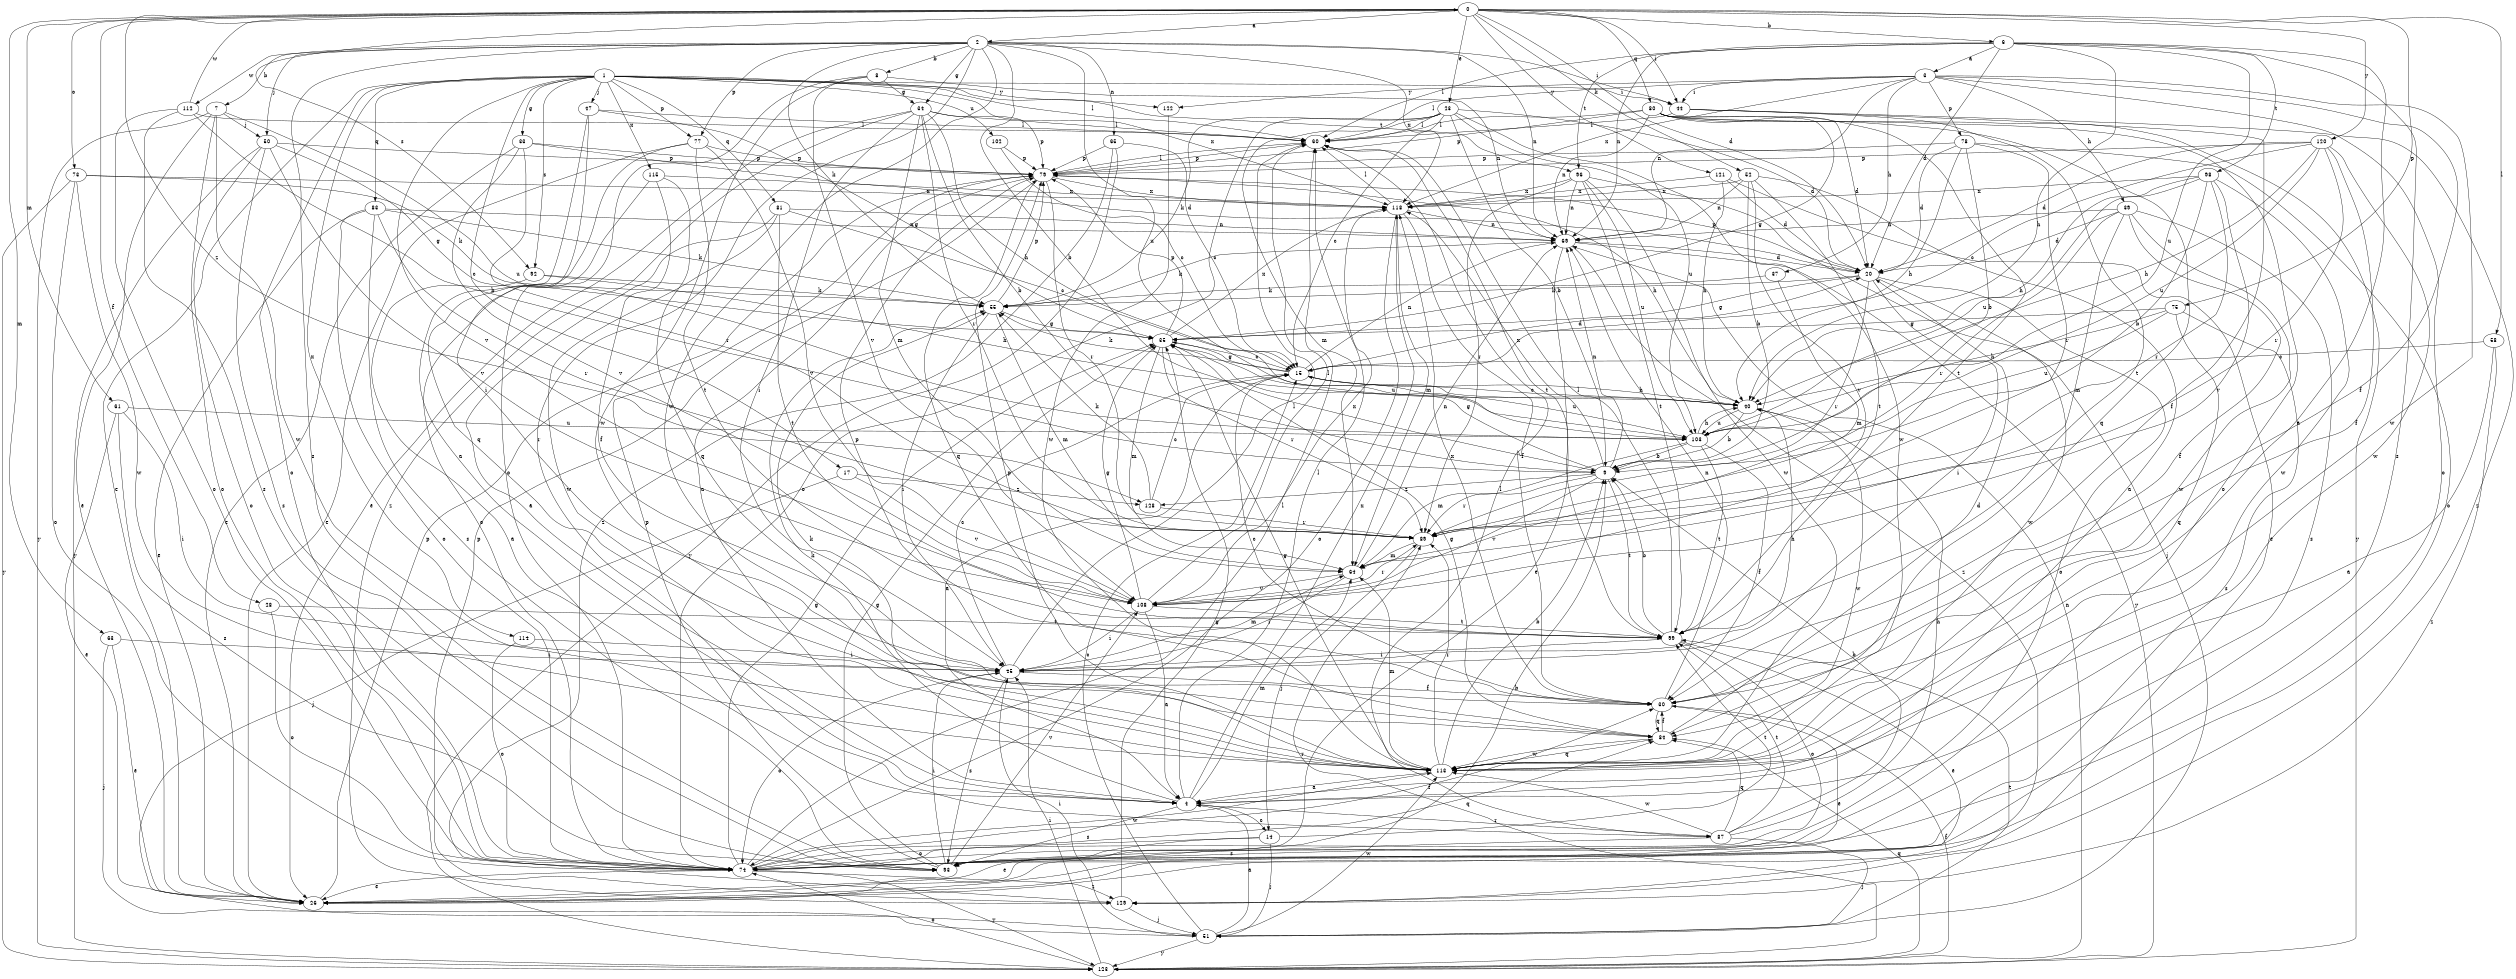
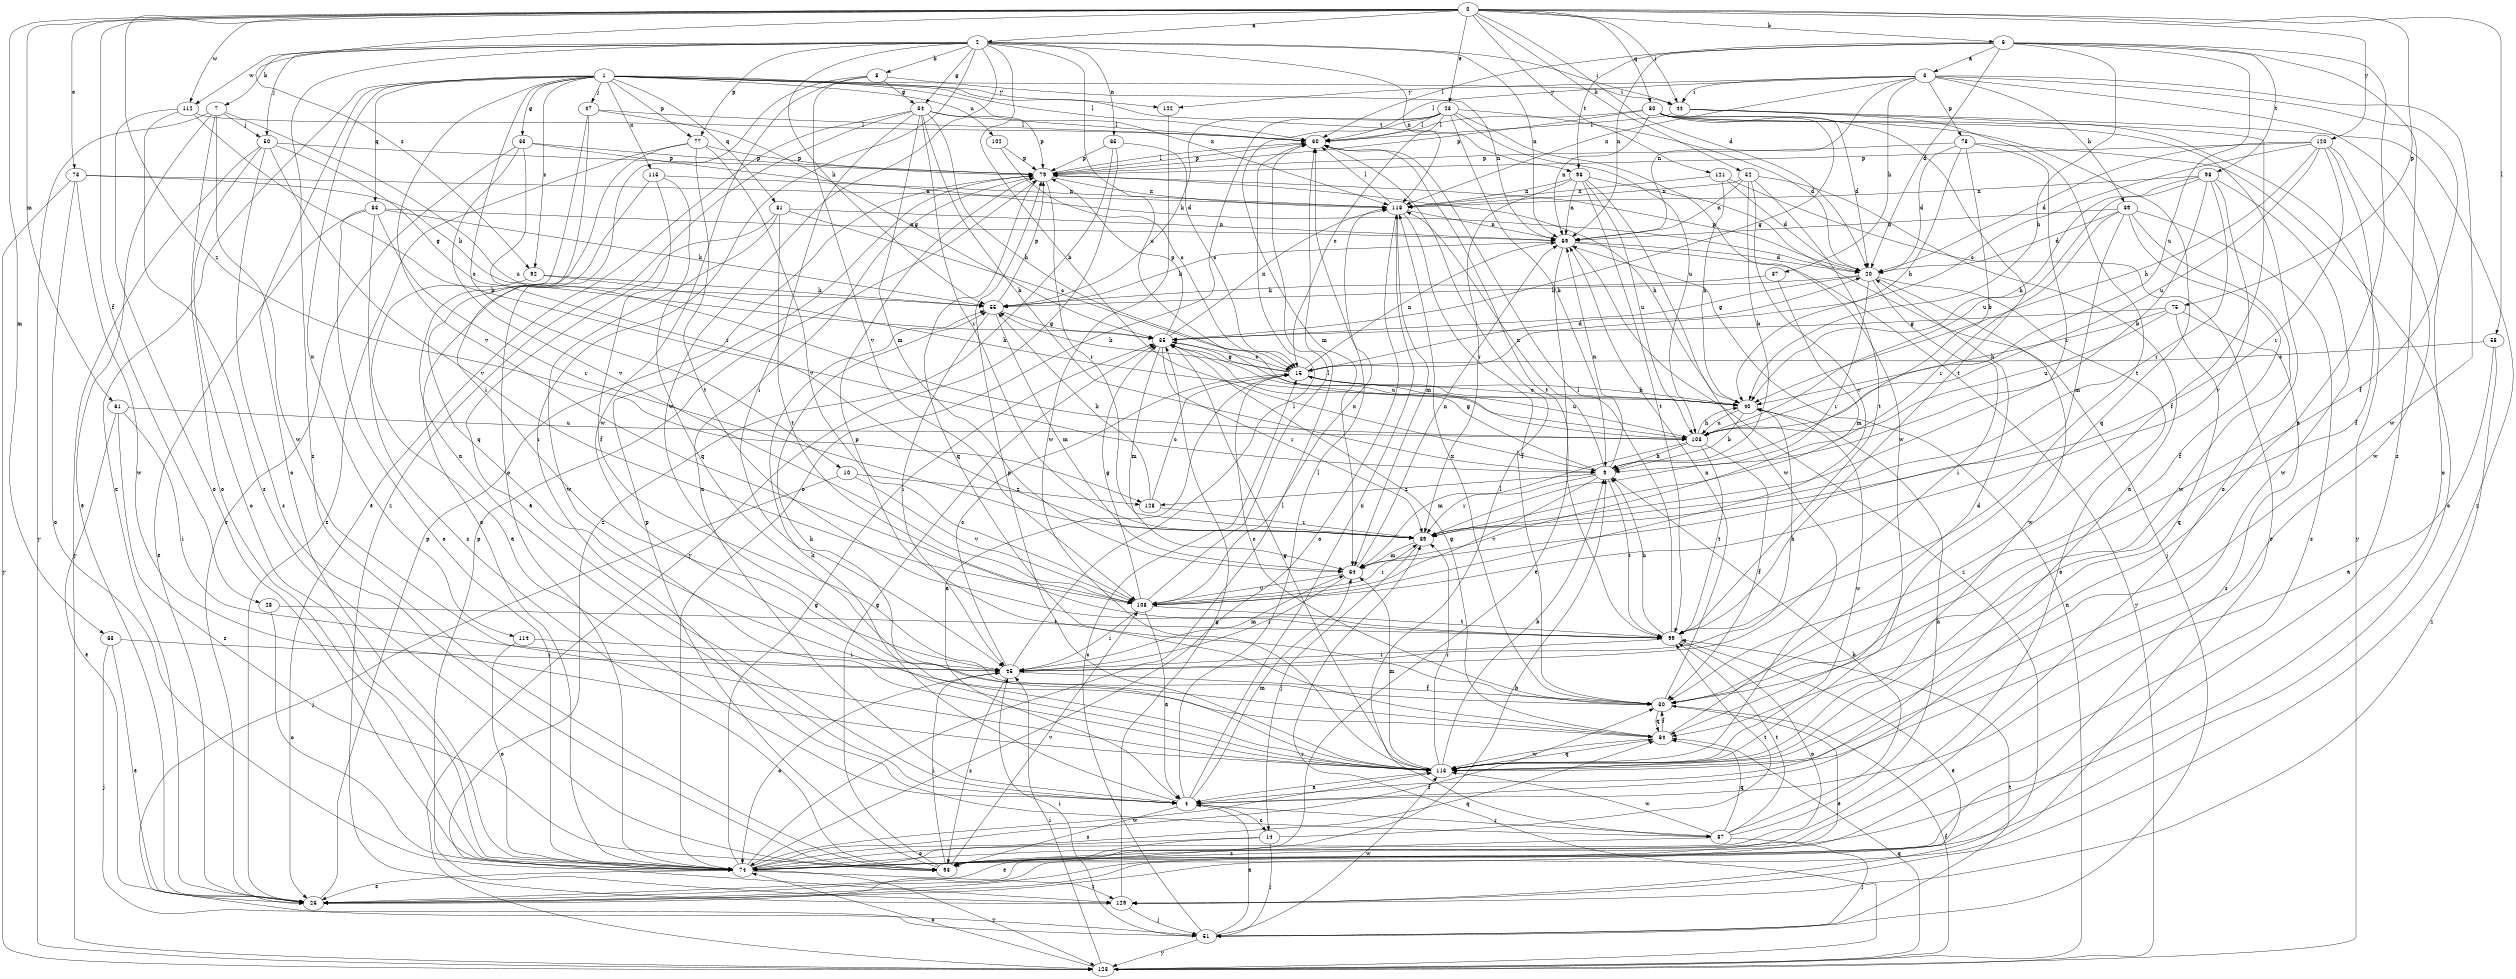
  strict digraph {
    0
    2
    6
    20
    23
    28
    44
    52
    58
    61
    63
    73
    75
    80
    92
    112
    120
    121
    128
    77
    118
    7
    8
    9
    34
    50
    55
    65
    69
    87
    93
    103
    113
    60
    96
    3
    4
    40
    98
    74
    35
    89
    45
    79
    64
    15
    99
    30
    129
    108
    26
    51
    123
    84
    1
-   10 [label=17]
+   10
    33
    47
    81
    83
    102
    114
    115
    122
    37
    39
    78
    14
    0 -> 2 [label=a]
    0 -> 6 [label=b]
    0 -> 20 [label=d]
    0 -> 23 [label=e]
    0 -> 28 [label=f]
    0 -> 44 [label=i]
    0 -> 52 [label=k]
    0 -> 58 [label=l]
    0 -> 61 [label=m]
    0 -> 63 [label=m]
    0 -> 73 [label=o]
    0 -> 75 [label=p]
    0 -> 80 [label=q]
    0 -> 92 [label=s]
-   112 -> 0 [label=w]
+   0 -> 112 [label=w]
    0 -> 120 [label=y]
    0 -> 121 [label=y]
    0 -> 128 [label=z]
    2 -> 44 [label=i]
    2 -> 112 [label=w]
    2 -> 77 [label=p]
    2 -> 118 [label=x]
    2 -> 7 [label=b]
    2 -> 8 [label=b]
    2 -> 9 [label=b]
    2 -> 34 [label=g]
    2 -> 50 [label=j]
    2 -> 55 [label=k]
    2 -> 65 [label=n]
    2 -> 69 [label=n]
    2 -> 87 [label=r]
    2 -> 93 [label=s]
    2 -> 103 [label=u]
    2 -> 113 [label=w]
    6 -> 20 [label=d]
    6 -> 69 [label=n]
    6 -> 93 [label=s]
    6 -> 103 [label=u]
    6 -> 60 [label=l]
    6 -> 96 [label=t]
    6 -> 3 [label=a]
    6 -> 4 [label=a]
    6 -> 40 [label=h]
    6 -> 98 [label=t]
    20 -> 55 [label=k]
    20 -> 113 [label=w]
    20 -> 74 [label=o]
    20 -> 35 [label=g]
    20 -> 89 [label=r]
    20 -> 45 [label=i]
    20 -> 79 [label=p]
    23 -> 20 [label=d]
    23 -> 9 [label=b]
    23 -> 55 [label=k]
    23 -> 103 [label=u]
    23 -> 113 [label=w]
    23 -> 60 [label=l]
    23 -> 74 [label=o]
    23 -> 64 [label=m]
    23 -> 15 [label=c]
    28 -> 74 [label=o]
    28 -> 99 [label=t]
    44 -> 60 [label=l]
    44 -> 99 [label=t]
    44 -> 30 [label=f]
    44 -> 129 [label=z]
    52 -> 118 [label=x]
    52 -> 9 [label=b]
    52 -> 69 [label=n]
    52 -> 4 [label=a]
    52 -> 99 [label=t]
    52 -> 108 [label=v]
    58 -> 4 [label=a]
    58 -> 15 [label=c]
    58 -> 129 [label=z]
    61 -> 93 [label=s]
    61 -> 103 [label=u]
    61 -> 45 [label=i]
    61 -> 26 [label=e]
    63 -> 45 [label=i]
    63 -> 26 [label=e]
    63 -> 51 [label=j]
    73 -> 118 [label=x]
    73 -> 55 [label=k]
    73 -> 113 [label=w]
    73 -> 74 [label=o]
    73 -> 123 [label=y]
    75 -> 93 [label=s]
    75 -> 103 [label=u]
    75 -> 40 [label=h]
    75 -> 35 [label=g]
    75 -> 84 [label=q]
    80 -> 20 [label=d]
    80 -> 69 [label=n]
    80 -> 60 [label=l]
    80 -> 74 [label=o]
    80 -> 35 [label=g]
    80 -> 79 [label=p]
    80 -> 99 [label=t]
    80 -> 123 [label=y]
    80 -> 84 [label=q]
    92 -> 55 [label=k]
    92 -> 4 [label=a]
    92 -> 40 [label=h]
    112 -> 9 [label=b]
    112 -> 93 [label=s]
    112 -> 60 [label=l]
    112 -> 74 [label=o]
    120 -> 20 [label=d]
    120 -> 103 [label=u]
    120 -> 113 [label=w]
    120 -> 40 [label=h]
    120 -> 89 [label=r]
    120 -> 79 [label=p]
    120 -> 15 [label=c]
    120 -> 30 [label=f]
    121 -> 20 [label=d]
    121 -> 118 [label=x]
    121 -> 40 [label=h]
    121 -> 26 [label=e]
    128 -> 55 [label=k]
    128 -> 89 [label=r]
    128 -> 15 [label=c]
    77 -> 79 [label=p]
    77 -> 99 [label=t]
    77 -> 108 [label=v]
    77 -> 26 [label=e]
    77 -> 84 [label=q]
    118 -> 69 [label=n]
    118 -> 60 [label=l]
    118 -> 74 [label=o]
    118 -> 64 [label=m]
    118 -> 30 [label=f]
    7 -> 50 [label=j]
    7 -> 103 [label=u]
    7 -> 113 [label=w]
    7 -> 74 [label=o]
    7 -> 26 [label=e]
    7 -> 123 [label=y]
    8 -> 34 [label=g]
    8 -> 69 [label=n]
    8 -> 113 [label=w]
    8 -> 74 [label=o]
    8 -> 108 [label=v]
    9 -> 128 [label=z]
    9 -> 118 [label=x]
    9 -> 69 [label=n]
    9 -> 35 [label=g]
    9 -> 89 [label=r]
    9 -> 99 [label=t]
    9 -> 108 [label=v]
    34 -> 9 [label=b]
    34 -> 60 [label=l]
    34 -> 40 [label=h]
    34 -> 89 [label=r]
    34 -> 45 [label=i]
    34 -> 79 [label=p]
    34 -> 64 [label=m]
    34 -> 129 [label=z]
    34 -> 26 [label=e]
    50 -> 93 [label=s]
    50 -> 74 [label=o]
    50 -> 35 [label=g]
    50 -> 79 [label=p]
    50 -> 108 [label=v]
    50 -> 123 [label=y]
    55 -> 35 [label=g]
    55 -> 45 [label=i]
    55 -> 79 [label=p]
    55 -> 64 [label=m]
    65 -> 79 [label=p]
    65 -> 15 [label=c]
    65 -> 129 [label=z]
    65 -> 123 [label=y]
    69 -> 20 [label=d]
    69 -> 55 [label=k]
    69 -> 129 [label=z]
    69 -> 26 [label=e]
    69 -> 123 [label=y]
    87 -> 9 [label=b]
    87 -> 93 [label=s]
    87 -> 113 [label=w]
    87 -> 60 [label=l]
    87 -> 40 [label=h]
    87 -> 99 [label=t]
    87 -> 51 [label=j]
    87 -> 84 [label=q]
    93 -> 35 [label=g]
    93 -> 45 [label=i]
    93 -> 79 [label=p]
    93 -> 108 [label=v]
    103 -> 9 [label=b]
    103 -> 40 [label=h]
    103 -> 64 [label=m]
    103 -> 99 [label=t]
    103 -> 30 [label=f]
    113 -> 9 [label=b]
    113 -> 55 [label=k]
    113 -> 4 [label=a]
    113 -> 35 [label=g]
    113 -> 89 [label=r]
    113 -> 79 [label=p]
    113 -> 64 [label=m]
    113 -> 84 [label=q]
    60 -> 79 [label=p]
    60 -> 99 [label=t]
    96 -> 118 [label=x]
    96 -> 69 [label=n]
    96 -> 103 [label=u]
    96 -> 113 [label=w]
    96 -> 89 [label=r]
    96 -> 99 [label=t]
    96 -> 51 [label=j]
    3 -> 44 [label=i]
    3 -> 118 [label=x]
    3 -> 69 [label=n]
    3 -> 113 [label=w]
    3 -> 60 [label=l]
    3 -> 74 [label=o]
    3 -> 30 [label=f]
    3 -> 122 [label=y]
    3 -> 37 [label=h]
    3 -> 39 [label=h]
    3 -> 78 [label=p]
    4 -> 118 [label=x]
    4 -> 55 [label=k]
    4 -> 87 [label=r]
    4 -> 93 [label=s]
    4 -> 60 [label=l]
    4 -> 64 [label=m]
    4 -> 14 [label=c]
    40 -> 9 [label=b]
    40 -> 103 [label=u]
    40 -> 113 [label=w]
    40 -> 15 [label=c]
    98 -> 118 [label=x]
    98 -> 9 [label=b]
    98 -> 103 [label=u]
    98 -> 113 [label=w]
    98 -> 40 [label=h]
    98 -> 89 [label=r]
    98 -> 108 [label=v]
    74 -> 113 [label=w]
    74 -> 60 [label=l]
    74 -> 35 [label=g]
    74 -> 30 [label=f]
    74 -> 129 [label=z]
    74 -> 26 [label=e]
    74 -> 123 [label=y]
    74 -> 84 [label=q]
    35 -> 118 [label=x]
    35 -> 103 [label=u]
    35 -> 89 [label=r]
    35 -> 79 [label=p]
    35 -> 64 [label=m]
    35 -> 15 [label=c]
    89 -> 64 [label=m]
    89 -> 14 [label=j]
    45 -> 93 [label=s]
    45 -> 60 [label=l]
    45 -> 40 [label=h]
    45 -> 74 [label=o]
    45 -> 64 [label=m]
    45 -> 15 [label=c]
    45 -> 30 [label=f]
    79 -> 118 [label=x]
    79 -> 60 [label=l]
    79 -> 4 [label=a]
    79 -> 40 [label=h]
    79 -> 89 [label=r]
    79 -> 84 [label=q]
    64 -> 69 [label=n]
    64 -> 45 [label=i]
    64 -> 108 [label=v]
    15 -> 20 [label=d]
    15 -> 55 [label=k]
    15 -> 69 [label=n]
    15 -> 103 [label=u]
    15 -> 4 [label=a]
    15 -> 40 [label=h]
    15 -> 35 [label=g]
    99 -> 9 [label=b]
    99 -> 60 [label=l]
    99 -> 74 [label=o]
    99 -> 45 [label=i]
    99 -> 26 [label=e]
    30 -> 118 [label=x]
    30 -> 69 [label=n]
    30 -> 79 [label=p]
    30 -> 15 [label=c]
    30 -> 26 [label=e]
    30 -> 84 [label=q]
    129 -> 35 [label=g]
    129 -> 79 [label=p]
    129 -> 51 [label=j]
    108 -> 118 [label=x]
    108 -> 60 [label=l]
    108 -> 4 [label=a]
    108 -> 35 [label=g]
    108 -> 89 [label=r]
    108 -> 45 [label=i]
    108 -> 99 [label=t]
    26 -> 9 [label=b]
    26 -> 79 [label=p]
    51 -> 113 [label=w]
    51 -> 4 [label=a]
    51 -> 45 [label=i]
    51 -> 15 [label=c]
    51 -> 99 [label=t]
    51 -> 123 [label=y]
    123 -> 69 [label=n]
    123 -> 74 [label=o]
    123 -> 89 [label=r]
    123 -> 45 [label=i]
    123 -> 30 [label=f]
    123 -> 84 [label=q]
    84 -> 20 [label=d]
    84 -> 113 [label=w]
    84 -> 35 [label=g]
    84 -> 30 [label=f]
    1 -> 44 [label=i]
    1 -> 92 [label=s]
    1 -> 77 [label=p]
    1 -> 118 [label=x]
    1 -> 60 [label=l]
    1 -> 96 [label=t]
    1 -> 74 [label=o]
    1 -> 108 [label=v]
    1 -> 26 [label=e]
    1 -> 10 [label=c]
    1 -> 33 [label=g]
    1 -> 47 [label=j]
    1 -> 81 [label=q]
    1 -> 83 [label=q]
    1 -> 102 [label=u]
    1 -> 114 [label=x]
    1 -> 115 [label=x]
    1 -> 122 [label=y]
    10 -> 128 [label=z]
    10 -> 108 [label=v]
    10 -> 51 [label=j]
    33 -> 20 [label=d]
    33 -> 89 [label=r]
    33 -> 79 [label=p]
    33 -> 108 [label=v]
    33 -> 26 [label=e]
    47 -> 60 [label=l]
    47 -> 4 [label=a]
    47 -> 35 [label=g]
    47 -> 45 [label=i]
    81 -> 69 [label=n]
    81 -> 113 [label=w]
    81 -> 4 [label=a]
    81 -> 15 [label=c]
    81 -> 99 [label=t]
    83 -> 55 [label=k]
    83 -> 69 [label=n]
    83 -> 93 [label=s]
    83 -> 74 [label=o]
    83 -> 89 [label=r]
    83 -> 26 [label=e]
    102 -> 79 [label=p]
    102 -> 15 [label=c]
    114 -> 74 [label=o]
    114 -> 45 [label=i]
    115 -> 118 [label=x]
    115 -> 74 [label=o]
    115 -> 30 [label=f]
    115 -> 84 [label=q]
    122 -> 113 [label=w]
    37 -> 55 [label=k]
    37 -> 64 [label=m]
    39 -> 20 [label=d]
    39 -> 69 [label=n]
    39 -> 93 [label=s]
    39 -> 113 [label=w]
    39 -> 89 [label=r]
    39 -> 64 [label=m]
    39 -> 30 [label=f]
    78 -> 20 [label=d]
    78 -> 9 [label=b]
    78 -> 40 [label=h]
    78 -> 74 [label=o]
    78 -> 89 [label=r]
    78 -> 79 [label=p]
    14 -> 74 [label=o]
    14 -> 99 [label=t]
    14 -> 26 [label=e]
    14 -> 51 [label=j]
  }
